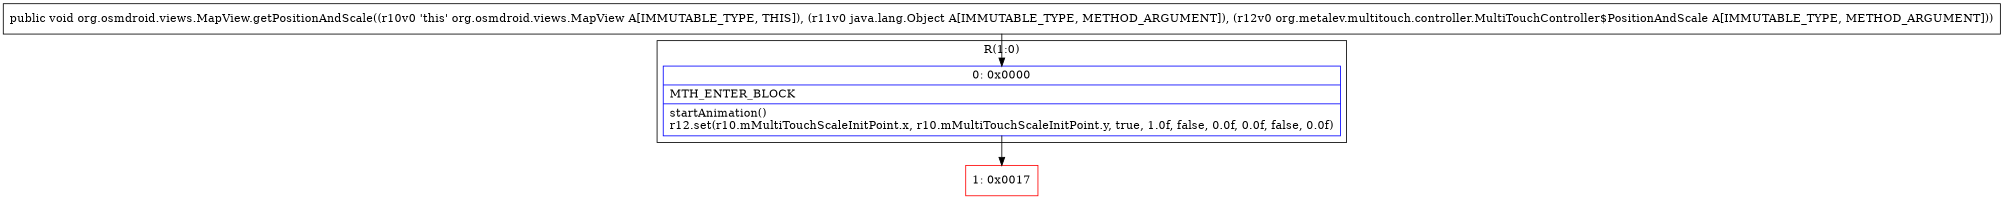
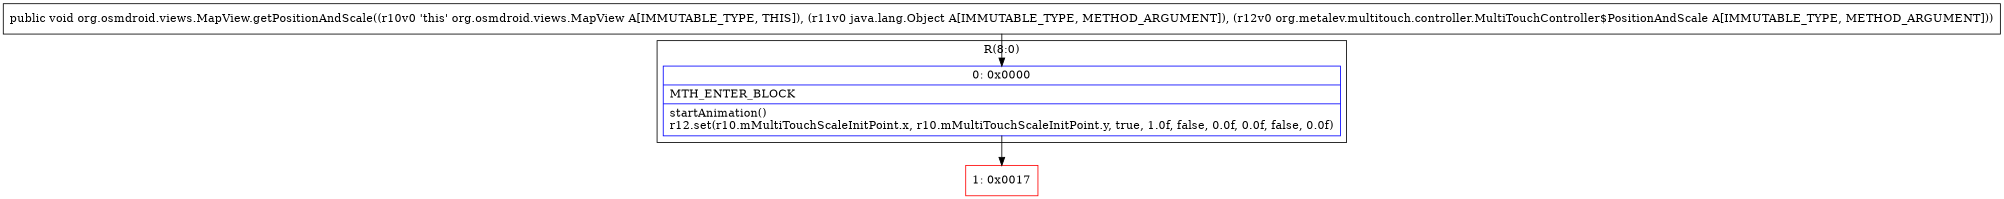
  digraph {
    node [shape=record]
    n1 [color=blue label="{0\:\ 0x0000|MTH_ENTER_BLOCK\l|startAnimation()\lr12.set(r10.mMultiTouchScaleInitPoint.x, r10.mMultiTouchScaleInitPoint.y, true, 1.0f, false, 0.0f, 0.0f, false, 0.0f)\l}"]
    n2 [color=red label="{1\:\ 0x0017}"]
    n3 [label="{public void org.osmdroid.views.MapView.getPositionAndScale((r10v0 'this' org.osmdroid.views.MapView A[IMMUTABLE_TYPE, THIS]), (r11v0 java.lang.Object A[IMMUTABLE_TYPE, METHOD_ARGUMENT]), (r12v0 org.metalev.multitouch.controller.MultiTouchController$PositionAndScale A[IMMUTABLE_TYPE, METHOD_ARGUMENT])) }"]
    subgraph cluster_1 {
-     label="R(1:0)"
+     label="R(8:0)"
      n1
    }
    n1 -> n2
    n3 -> n1
  }
